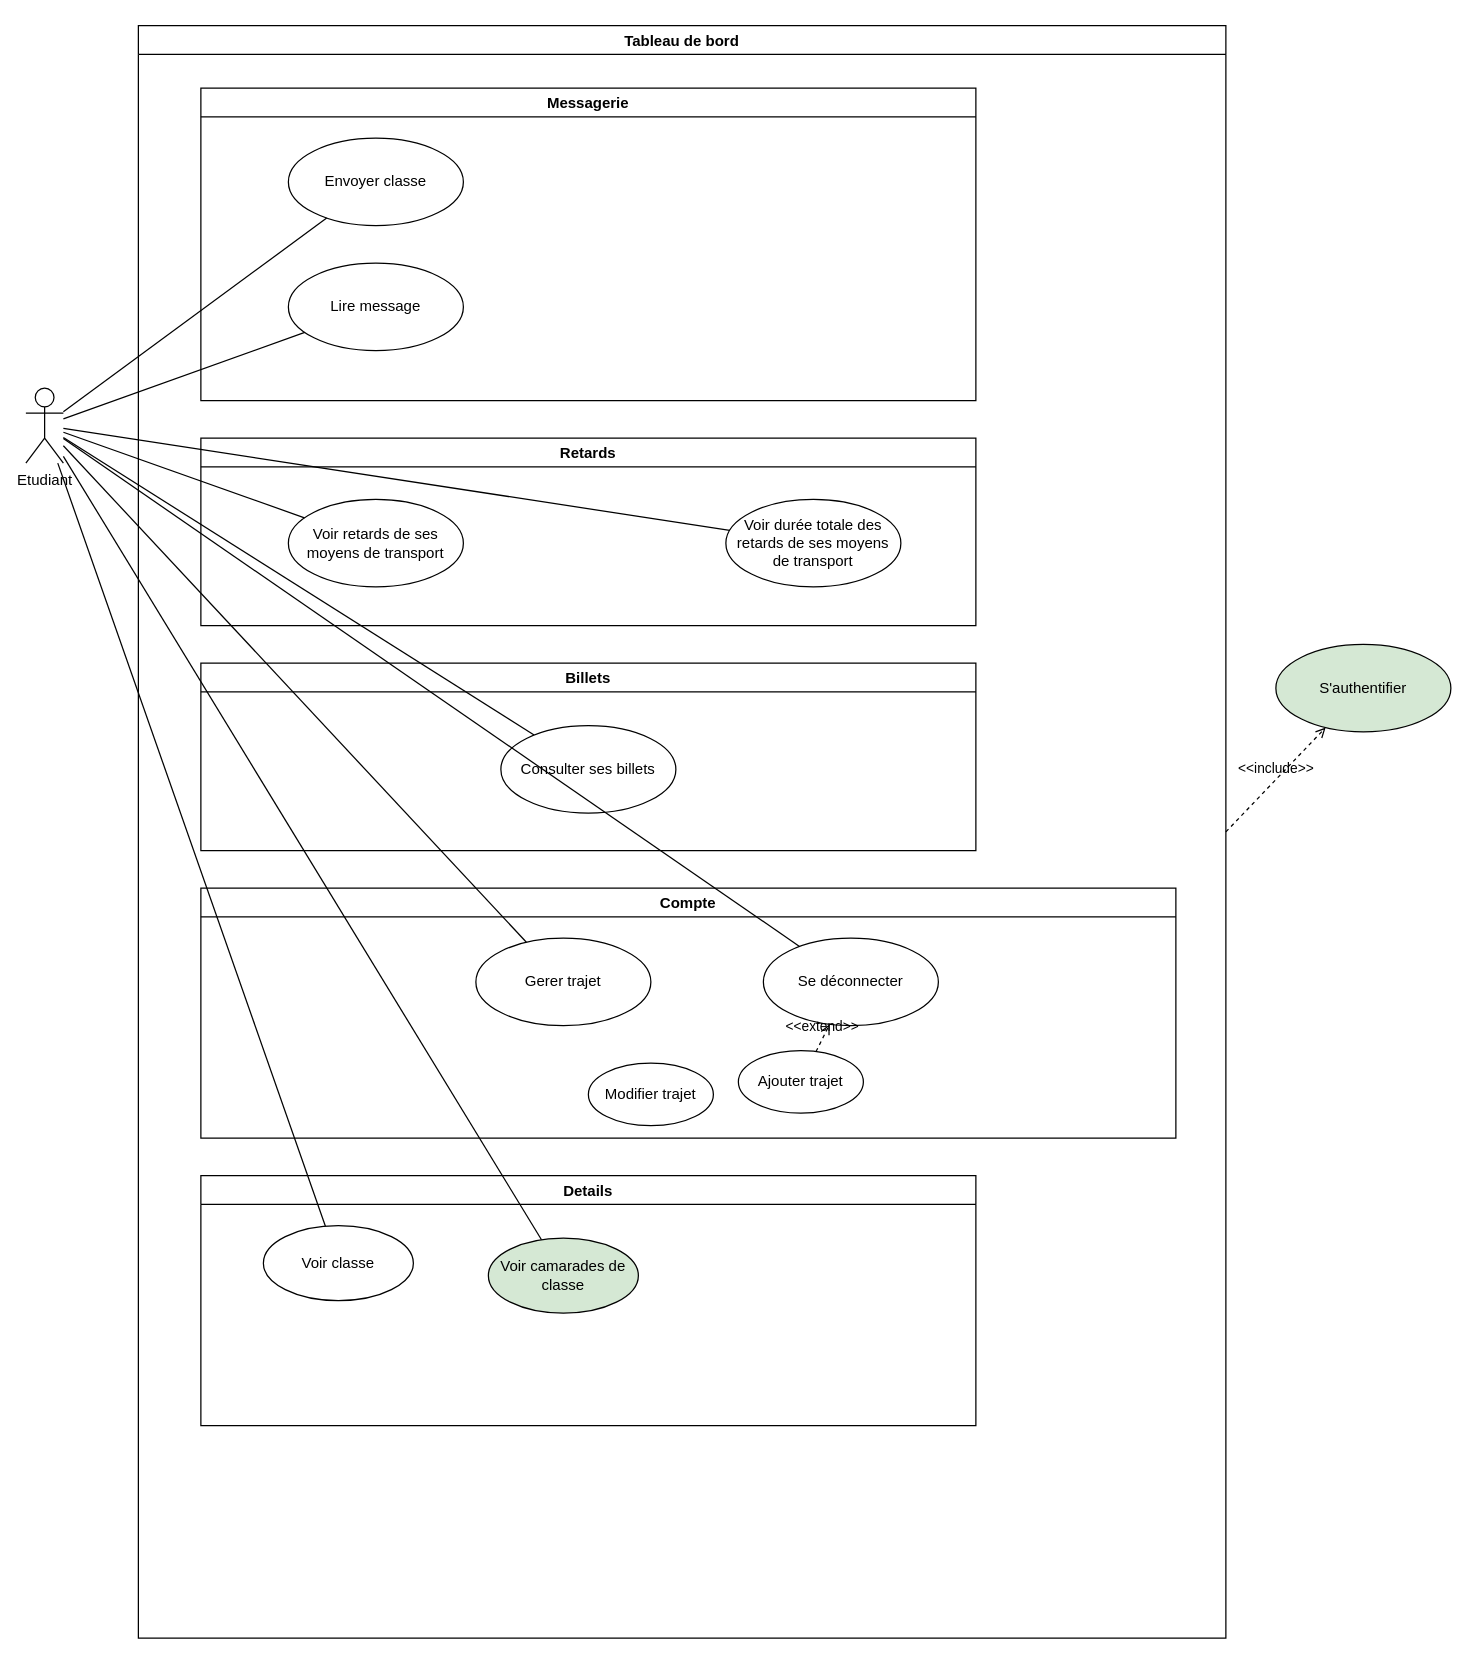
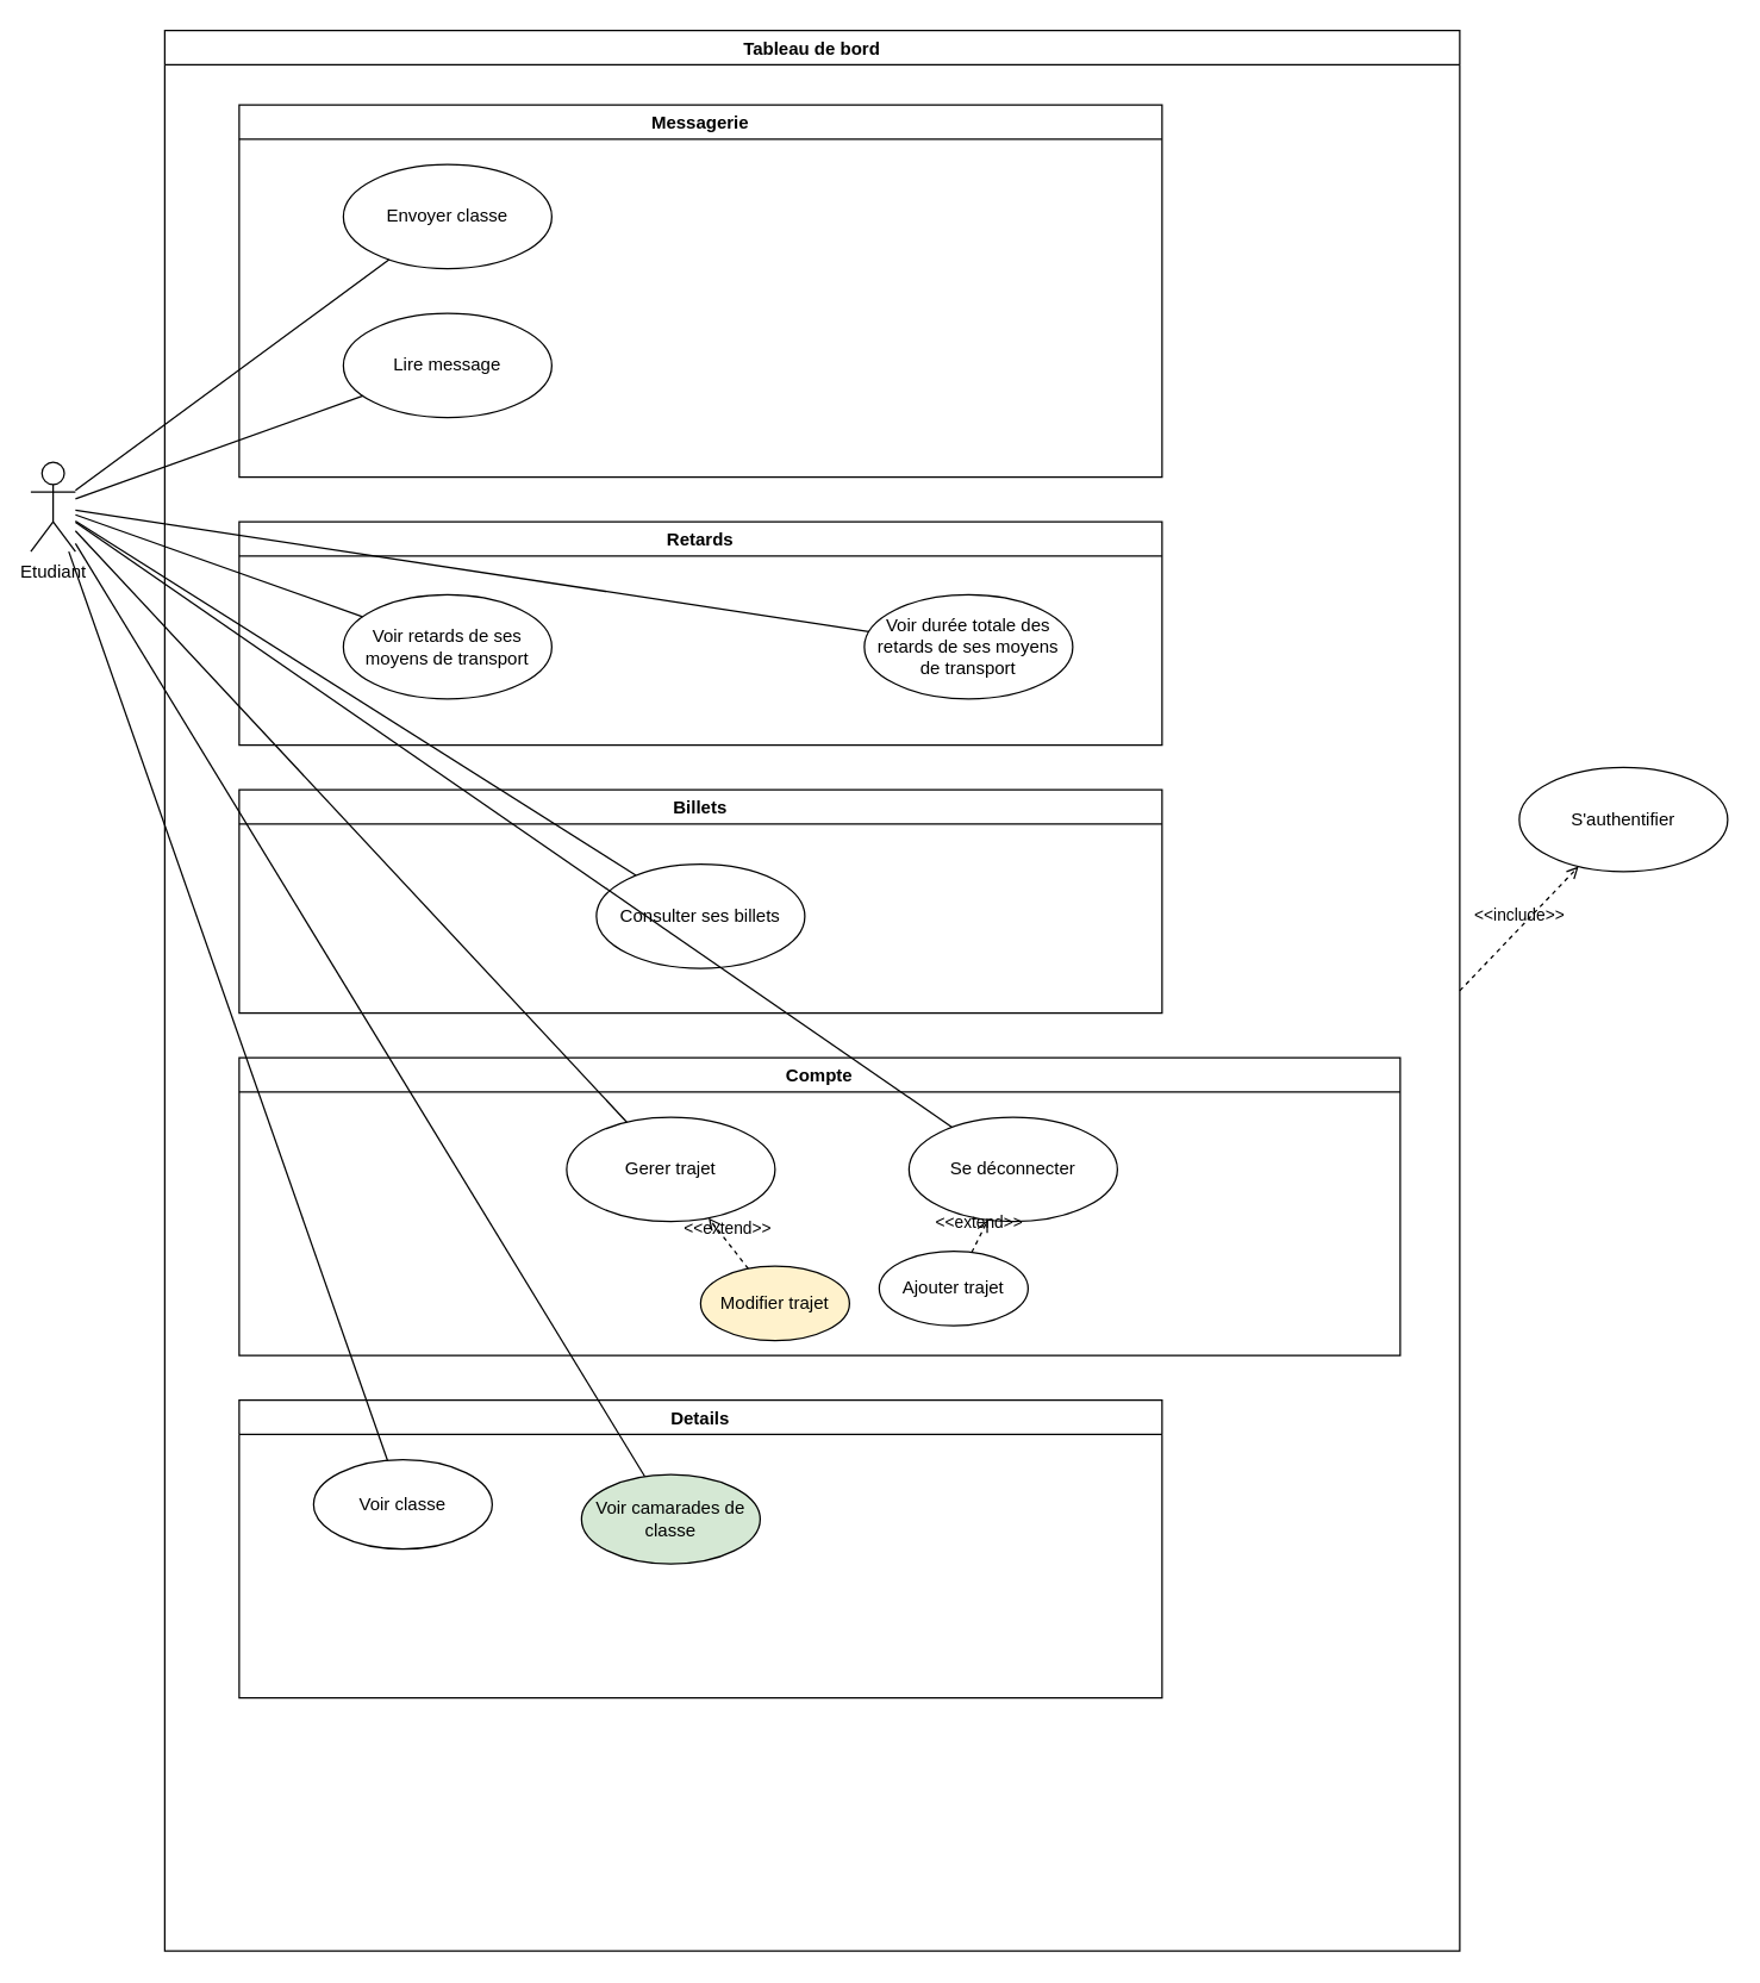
  <mxCell id="0" />
  <mxCell id="1" parent="0" />
  <mxCell id="2" value="&lt;div&gt;Etudiant&lt;/div&gt;" style="shape=umlActor;verticalLabelPosition=bottom;verticalAlign=top;html=1;" parent="1" vertex="1"><mxGeometry x="20" y="310" width="30" height="60" as="geometry" /></mxCell>
  <mxCell id="3" value="Tableau de bord" style="swimlane;" parent="1" vertex="1"><mxGeometry x="110" y="20" width="870" height="1290" as="geometry"><mxRectangle x="190" y="220" width="90" height="30" as="alternateBounds" /></mxGeometry></mxCell>
  <mxCell id="4" value="Messagerie" style="swimlane;startSize=23;" parent="3" vertex="1"><mxGeometry x="50" y="50" width="620" height="250" as="geometry" /></mxCell>
  <mxCell id="5" value="Envoyer classe" style="ellipse;whiteSpace=wrap;html=1;" parent="4" vertex="1"><mxGeometry x="70" y="40" width="140" height="70" as="geometry" /></mxCell>
  <mxCell id="6" value="&lt;div&gt;Lire message&lt;/div&gt;" style="ellipse;whiteSpace=wrap;html=1;" parent="4" vertex="1"><mxGeometry x="70" y="140" width="140" height="70" as="geometry" /></mxCell>
  <mxCell id="7" value="Retards" style="swimlane;" parent="3" vertex="1"><mxGeometry x="50" y="330" width="620" height="150" as="geometry" /></mxCell>
  <mxCell id="8" value="Voir retards de ses moyens de transport" style="ellipse;whiteSpace=wrap;html=1;" parent="7" vertex="1"><mxGeometry x="70" y="49" width="140" height="70" as="geometry" /></mxCell>
  <mxCell id="9" value="Voir durée totale des retards de ses moyens de transport" style="ellipse;whiteSpace=wrap;html=1;" parent="7" vertex="1"><mxGeometry x="420" y="49" width="140" height="70" as="geometry" /></mxCell>
  <mxCell id="10" value="Billets" style="swimlane;" parent="3" vertex="1"><mxGeometry x="50" y="510" width="620" height="150" as="geometry" /></mxCell>
  <mxCell id="11" value="&lt;div&gt;Consulter ses billets&lt;/div&gt;" style="ellipse;whiteSpace=wrap;html=1;" parent="10" vertex="1"><mxGeometry x="240" y="50" width="140" height="70" as="geometry" /></mxCell>
  <mxCell id="12" value="Compte" style="swimlane;" parent="3" vertex="1"><mxGeometry x="50" y="690" width="780" height="200" as="geometry" /></mxCell>
  <mxCell id="13" value="Gerer trajet" style="ellipse;whiteSpace=wrap;html=1;" parent="12" vertex="1"><mxGeometry x="220" y="40" width="140" height="70" as="geometry" /></mxCell>
  <mxCell id="14" value="Se déconnecter" style="ellipse;whiteSpace=wrap;html=1;" parent="12" vertex="1"><mxGeometry x="450" y="40" width="140" height="70" as="geometry" /></mxCell>
  <mxCell id="15" value="&lt;div&gt;Ajouter trajet&lt;/div&gt;" style="ellipse;whiteSpace=wrap;html=1;" vertex="1" parent="12"><mxGeometry x="430" y="130" width="100" height="50" as="geometry" /></mxCell>
  <mxCell id="16" value="&amp;lt;&amp;lt;extend&amp;gt;&amp;gt;" style="html=1;verticalAlign=bottom;labelBackgroundColor=none;endArrow=open;endFill=0;dashed=1;rounded=0;" edge="1" parent="12" source="15" target="14"><mxGeometry width="160" relative="1" as="geometry"><mxPoint x="380" y="190" as="sourcePoint" /><mxPoint x="540" y="190" as="targetPoint" /></mxGeometry></mxCell>
- <mxCell id="17" value="Modifier trajet" style="ellipse;whiteSpace=wrap;html=1;" vertex="1" parent="12"><mxGeometry x="310" y="140" width="100" height="50" as="geometry" /></mxCell>
+ <mxCell id="17" value="Modifier trajet" style="ellipse;whiteSpace=wrap;html=1;fillColor=#fff2cc;" vertex="1" parent="12"><mxGeometry x="310" y="140" width="100" height="50" as="geometry" /></mxCell>
+ <mxCell id="18" value="&amp;lt;&amp;lt;extend&amp;gt;&amp;gt;" style="html=1;verticalAlign=bottom;labelBackgroundColor=none;endArrow=open;endFill=0;dashed=1;rounded=0;" edge="1" parent="12" source="17" target="13"><mxGeometry width="160" relative="1" as="geometry"><mxPoint x="451.76" y="148.893" as="sourcePoint" /><mxPoint x="353.544" y="107.545" as="targetPoint" /></mxGeometry></mxCell>
  <mxCell id="19" value="Details" style="swimlane;" parent="3" vertex="1"><mxGeometry x="50" y="920" width="620" height="200" as="geometry" /></mxCell>
  <mxCell id="20" value="&lt;div&gt;Voir camarades de classe&lt;/div&gt;" style="ellipse;whiteSpace=wrap;html=1;fillColor=#d5e8d4;" parent="19" vertex="1"><mxGeometry x="230" y="50" width="120" height="60" as="geometry" /></mxCell>
  <mxCell id="21" value="" style="endArrow=none;html=1;rounded=0;" parent="1" source="2" target="5" edge="1"><mxGeometry width="50" height="50" relative="1" as="geometry"><mxPoint x="470" y="370" as="sourcePoint" /><mxPoint x="520" y="320" as="targetPoint" /></mxGeometry></mxCell>
  <mxCell id="22" value="" style="endArrow=none;html=1;rounded=0;" parent="1" source="2" target="6" edge="1"><mxGeometry width="50" height="50" relative="1" as="geometry"><mxPoint x="90" y="209.171" as="sourcePoint" /><mxPoint x="280.382" y="198.653" as="targetPoint" /></mxGeometry></mxCell>
  <mxCell id="23" value="" style="endArrow=none;html=1;rounded=0;" parent="1" source="2" target="8" edge="1"><mxGeometry width="50" height="50" relative="1" as="geometry"><mxPoint x="60" y="347.287" as="sourcePoint" /><mxPoint x="280" y="560" as="targetPoint" /></mxGeometry></mxCell>
  <mxCell id="24" value="" style="endArrow=none;html=1;rounded=0;" parent="1" source="2" target="14" edge="1"><mxGeometry width="50" height="50" relative="1" as="geometry"><mxPoint x="60" y="357.616" as="sourcePoint" /><mxPoint x="320.867" y="490.07" as="targetPoint" /></mxGeometry></mxCell>
  <mxCell id="25" value="" style="endArrow=none;html=1;rounded=0;" parent="1" source="2" target="9" edge="1"><mxGeometry width="50" height="50" relative="1" as="geometry"><mxPoint x="60" y="364.452" as="sourcePoint" /><mxPoint x="287.797" y="583.924" as="targetPoint" /></mxGeometry></mxCell>
  <mxCell id="26" value="" style="endArrow=none;html=1;rounded=0;" parent="1" source="2" target="11" edge="1"><mxGeometry width="50" height="50" relative="1" as="geometry"><mxPoint x="55.151" y="380" as="sourcePoint" /><mxPoint x="258.33" y="980.49" as="targetPoint" /></mxGeometry></mxCell>
  <mxCell id="27" value="" style="endArrow=none;html=1;rounded=0;" parent="1" source="2" target="13" edge="1"><mxGeometry width="50" height="50" relative="1" as="geometry"><mxPoint x="59.689" y="380" as="sourcePoint" /><mxPoint x="263.374" y="796.002" as="targetPoint" /></mxGeometry></mxCell>
  <mxCell id="28" value="&amp;lt;&amp;lt;include&amp;gt;&amp;gt;" style="html=1;verticalAlign=bottom;labelBackgroundColor=none;endArrow=open;endFill=0;dashed=1;rounded=0;exitX=1;exitY=0.5;exitDx=0;exitDy=0;" parent="1" source="3" target="29" edge="1"><mxGeometry width="160" relative="1" as="geometry"><mxPoint x="480" y="480" as="sourcePoint" /><mxPoint x="1010" y="550" as="targetPoint" /></mxGeometry></mxCell>
- <mxCell id="29" value="S'authentifier" style="ellipse;whiteSpace=wrap;html=1;fillColor=#d5e8d4;" parent="1" vertex="1"><mxGeometry x="1020" y="515" width="140" height="70" as="geometry" /></mxCell>
+ <mxCell id="29" value="S'authentifier" style="ellipse;whiteSpace=wrap;html=1;" parent="1" vertex="1"><mxGeometry x="1020" y="515" width="140" height="70" as="geometry" /></mxCell>
  <mxCell id="30" value="Voir classe" style="ellipse;whiteSpace=wrap;html=1;" parent="1" vertex="1"><mxGeometry x="210" y="980" width="120" height="60" as="geometry" /></mxCell>
  <mxCell id="31" value="" style="endArrow=none;html=1;rounded=0;" parent="1" source="2" target="30" edge="1"><mxGeometry width="50" height="50" relative="1" as="geometry"><mxPoint x="60" y="380" as="sourcePoint" /><mxPoint x="263.023" y="786.045" as="targetPoint" /></mxGeometry></mxCell>
  <mxCell id="32" value="" style="endArrow=none;html=1;rounded=0;" parent="1" source="2" target="20" edge="1"><mxGeometry width="50" height="50" relative="1" as="geometry"><mxPoint x="70" y="390" as="sourcePoint" /><mxPoint x="273.023" y="796.045" as="targetPoint" /></mxGeometry></mxCell>
